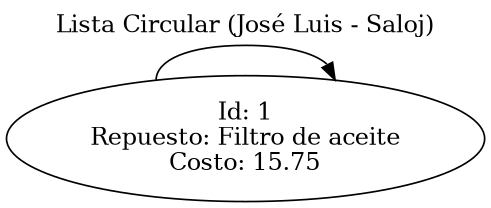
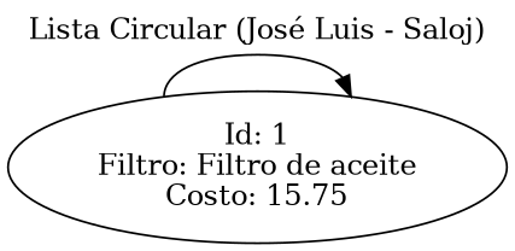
  digraph {
    label="Lista Circular (José Luis - Saloj)"
    labelloc=t
    rankdir=LR
-   n1 [label="Id: 1\nRepuesto: Filtro de aceite\nCosto: 15.75"]
+   n1 [label="Id: 1\nFiltro: Filtro de aceite\nCosto: 15.75"]
    n1 -> n1
  }
